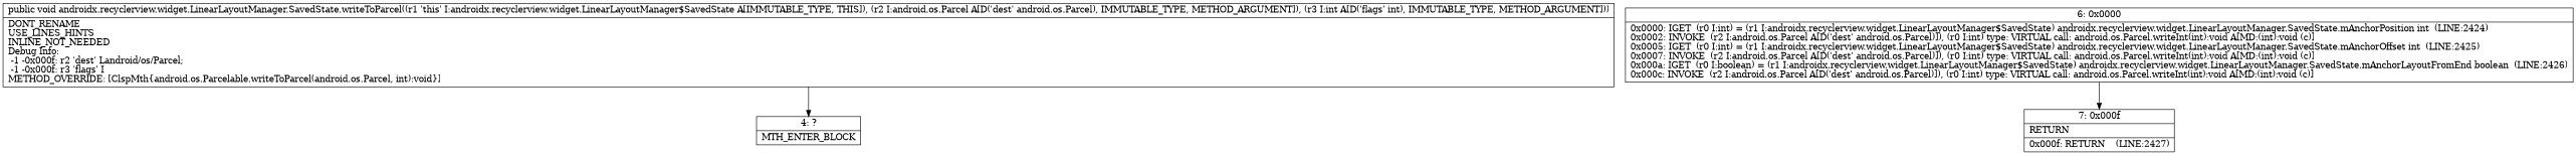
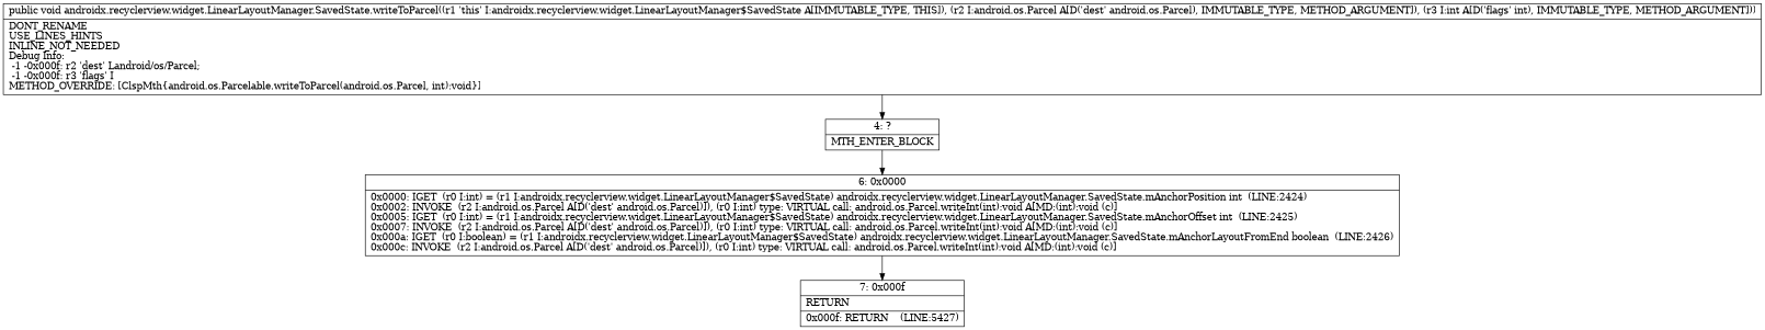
  digraph {
    node [shape=record]
    n1 [label="{4\:\ ?|MTH_ENTER_BLOCK\l}"]
    n2 [label="{6\:\ 0x0000|0x0000: IGET  (r0 I:int) = (r1 I:androidx.recyclerview.widget.LinearLayoutManager$SavedState) androidx.recyclerview.widget.LinearLayoutManager.SavedState.mAnchorPosition int  (LINE:2424)\l0x0002: INVOKE  (r2 I:android.os.Parcel A[D('dest' android.os.Parcel)]), (r0 I:int) type: VIRTUAL call: android.os.Parcel.writeInt(int):void A[MD:(int):void (c)]\l0x0005: IGET  (r0 I:int) = (r1 I:androidx.recyclerview.widget.LinearLayoutManager$SavedState) androidx.recyclerview.widget.LinearLayoutManager.SavedState.mAnchorOffset int  (LINE:2425)\l0x0007: INVOKE  (r2 I:android.os.Parcel A[D('dest' android.os.Parcel)]), (r0 I:int) type: VIRTUAL call: android.os.Parcel.writeInt(int):void A[MD:(int):void (c)]\l0x000a: IGET  (r0 I:boolean) = (r1 I:androidx.recyclerview.widget.LinearLayoutManager$SavedState) androidx.recyclerview.widget.LinearLayoutManager.SavedState.mAnchorLayoutFromEnd boolean  (LINE:2426)\l0x000c: INVOKE  (r2 I:android.os.Parcel A[D('dest' android.os.Parcel)]), (r0 I:int) type: VIRTUAL call: android.os.Parcel.writeInt(int):void A[MD:(int):void (c)]\l}"]
-   n3 [label="{7\:\ 0x000f|RETURN\l|0x000f: RETURN    (LINE:2427)\l}"]
+   n3 [label="{7\:\ 0x000f|RETURN\l|0x000f: RETURN    (LINE:5427)\l}"]
    n4 [label="{public void androidx.recyclerview.widget.LinearLayoutManager.SavedState.writeToParcel((r1 'this' I:androidx.recyclerview.widget.LinearLayoutManager$SavedState A[IMMUTABLE_TYPE, THIS]), (r2 I:android.os.Parcel A[D('dest' android.os.Parcel), IMMUTABLE_TYPE, METHOD_ARGUMENT]), (r3 I:int A[D('flags' int), IMMUTABLE_TYPE, METHOD_ARGUMENT]))  | DONT_RENAME\lUSE_LINES_HINTS\lINLINE_NOT_NEEDED\lDebug Info:\l  \-1 \-0x000f: r2 'dest' Landroid\/os\/Parcel;\l  \-1 \-0x000f: r3 'flags' I\lMETHOD_OVERRIDE: [ClspMth\{android.os.Parcelable.writeToParcel(android.os.Parcel, int):void\}]\l}"]
+   n1 -> n2
    n2 -> n3
    n4 -> n1
  }
